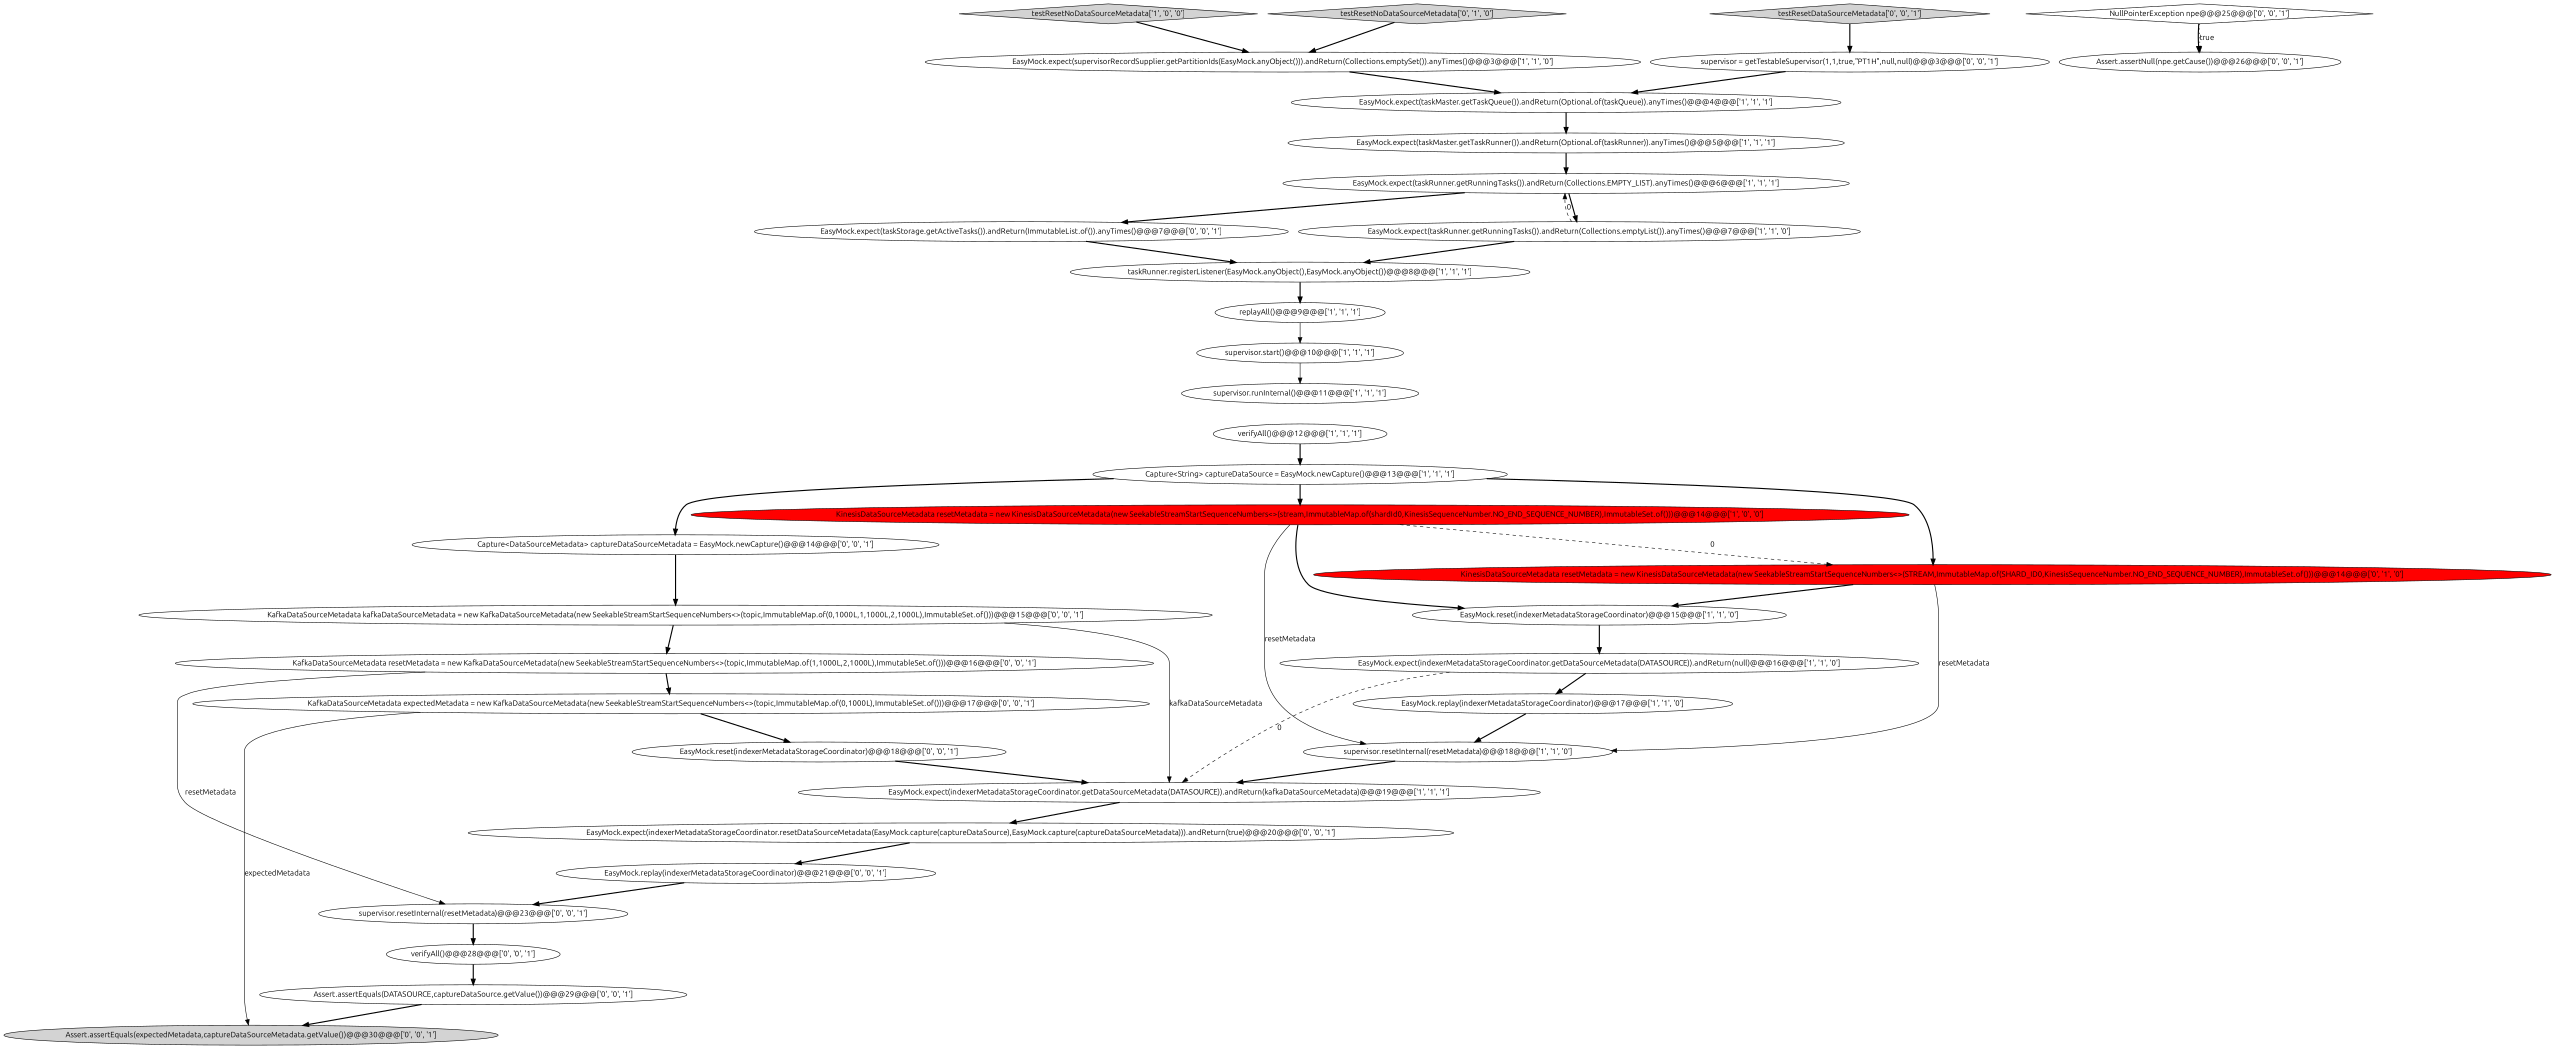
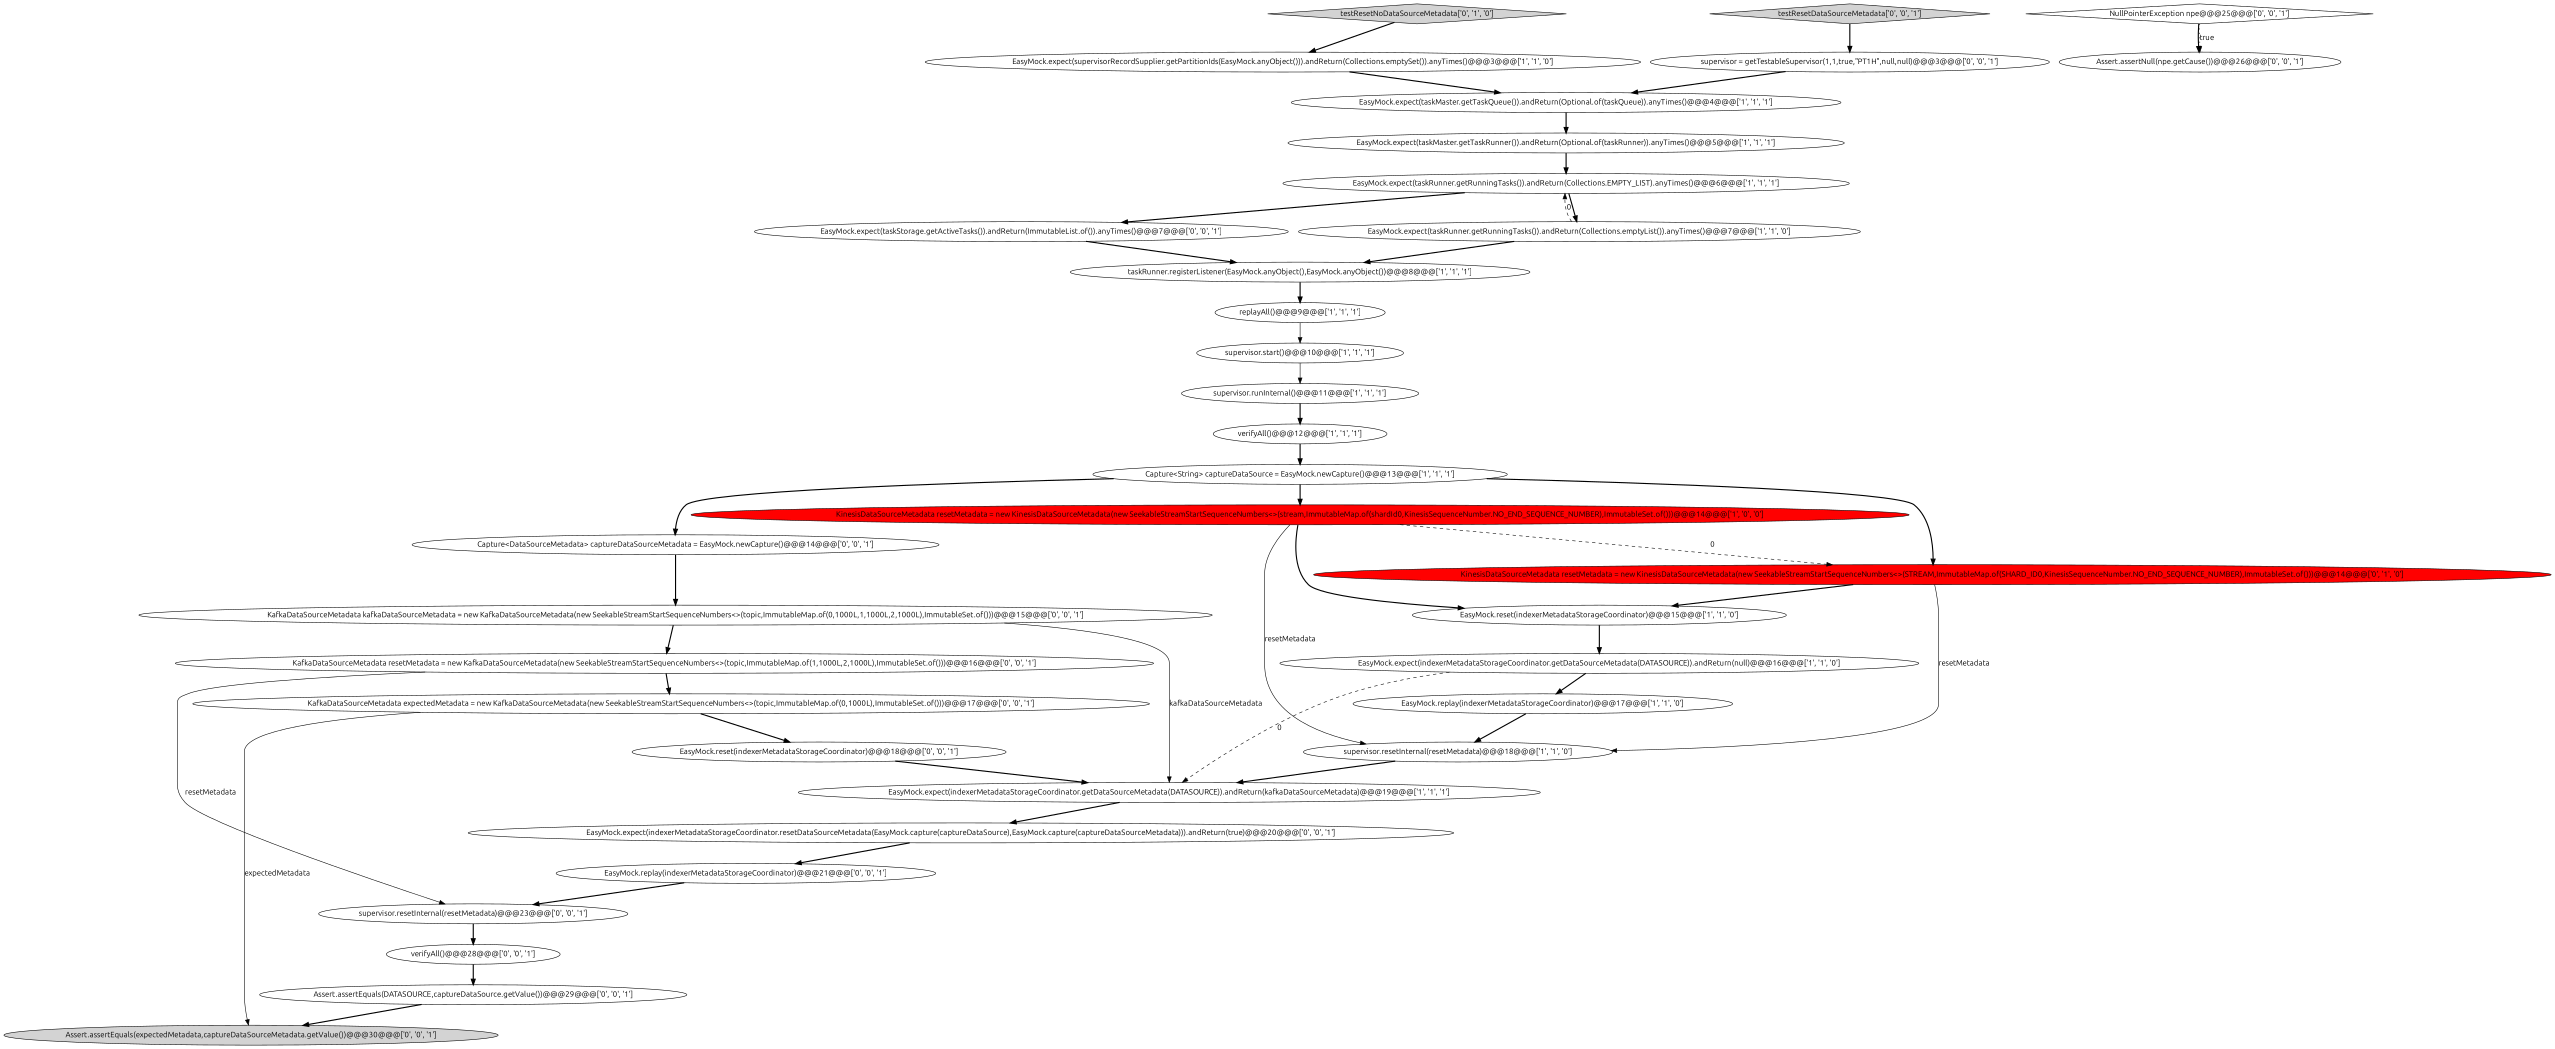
  digraph {
    fontname=Ubuntu
    node [fillcolor=white fontname=Ubuntu shape=ellipse style=filled]
    edge [fontname=Ubuntu style=bold]
    n1 [label="taskRunner.registerListener(EasyMock.anyObject(),EasyMock.anyObject())@@@8@@@['1', '1', '1']"]
    n2 [label="replayAll()@@@9@@@['1', '1', '1']"]
    n3 [label="supervisor.start()@@@10@@@['1', '1', '1']"]
    n4 [label="verifyAll()@@@28@@@['0', '0', '1']"]
    n5 [label="Assert.assertEquals(DATASOURCE,captureDataSource.getValue())@@@29@@@['0', '0', '1']"]
    n6 [fillcolor=lightgray label="Assert.assertEquals(expectedMetadata,captureDataSourceMetadata.getValue())@@@30@@@['0', '0', '1']"]
    n7 [label="supervisor.runInternal()@@@11@@@['1', '1', '1']"]
    n8 [label="verifyAll()@@@12@@@['1', '1', '1']"]
    n9 [label="EasyMock.expect(taskRunner.getRunningTasks()).andReturn(Collections.EMPTY_LIST).anyTimes()@@@6@@@['1', '1', '1']"]
    n10 [label="EasyMock.expect(taskStorage.getActiveTasks()).andReturn(ImmutableList.of()).anyTimes()@@@7@@@['0', '0', '1']"]
    n11 [label="EasyMock.expect(taskRunner.getRunningTasks()).andReturn(Collections.emptyList()).anyTimes()@@@7@@@['1', '1', '0']"]
    n12 [label="EasyMock.expect(taskMaster.getTaskQueue()).andReturn(Optional.of(taskQueue)).anyTimes()@@@4@@@['1', '1', '1']"]
    n13 [label="EasyMock.expect(taskMaster.getTaskRunner()).andReturn(Optional.of(taskRunner)).anyTimes()@@@5@@@['1', '1', '1']"]
    n14 [label="supervisor.resetInternal(resetMetadata)@@@18@@@['1', '1', '0']"]
    n15 [label="EasyMock.expect(indexerMetadataStorageCoordinator.getDataSourceMetadata(DATASOURCE)).andReturn(kafkaDataSourceMetadata)@@@19@@@['1', '1', '1']"]
    n16 [label="EasyMock.expect(indexerMetadataStorageCoordinator.resetDataSourceMetadata(EasyMock.capture(captureDataSource),EasyMock.capture(captureDataSourceMetadata))).andReturn(true)@@@20@@@['0', '0', '1']"]
    n17 [label="Capture<DataSourceMetadata> captureDataSourceMetadata = EasyMock.newCapture()@@@14@@@['0', '0', '1']"]
    n18 [label="KafkaDataSourceMetadata kafkaDataSourceMetadata = new KafkaDataSourceMetadata(new SeekableStreamStartSequenceNumbers<>(topic,ImmutableMap.of(0,1000L,1,1000L,2,1000L),ImmutableSet.of()))@@@15@@@['0', '0', '1']"]
    n19 [label="KafkaDataSourceMetadata resetMetadata = new KafkaDataSourceMetadata(new SeekableStreamStartSequenceNumbers<>(topic,ImmutableMap.of(1,1000L,2,1000L),ImmutableSet.of()))@@@16@@@['0', '0', '1']"]
    n20 [label="EasyMock.replay(indexerMetadataStorageCoordinator)@@@21@@@['0', '0', '1']"]
    n21 [label="supervisor.resetInternal(resetMetadata)@@@23@@@['0', '0', '1']"]
    n22 [fillcolor=lightgray label="testResetNoDataSourceMetadata['0', '1', '0']" shape=diamond]
    n23 [label="EasyMock.expect(supervisorRecordSupplier.getPartitionIds(EasyMock.anyObject())).andReturn(Collections.emptySet()).anyTimes()@@@3@@@['1', '1', '0']"]
    n24 [label="Assert.assertNull(npe.getCause())@@@26@@@['0', '0', '1']"]
    n25 [label="Capture<String> captureDataSource = EasyMock.newCapture()@@@13@@@['1', '1', '1']"]
    n26 [fillcolor=red label="KinesisDataSourceMetadata resetMetadata = new KinesisDataSourceMetadata(new SeekableStreamStartSequenceNumbers<>(stream,ImmutableMap.of(shardId0,KinesisSequenceNumber.NO_END_SEQUENCE_NUMBER),ImmutableSet.of()))@@@14@@@['1', '0', '0']"]
    n27 [fillcolor=red label="KinesisDataSourceMetadata resetMetadata = new KinesisDataSourceMetadata(new SeekableStreamStartSequenceNumbers<>(STREAM,ImmutableMap.of(SHARD_ID0,KinesisSequenceNumber.NO_END_SEQUENCE_NUMBER),ImmutableSet.of()))@@@14@@@['0', '1', '0']"]
    n28 [label="supervisor = getTestableSupervisor(1,1,true,\"PT1H\",null,null)@@@3@@@['0', '0', '1']"]
    n29 [label="EasyMock.reset(indexerMetadataStorageCoordinator)@@@15@@@['1', '1', '0']"]
    n30 [label="EasyMock.expect(indexerMetadataStorageCoordinator.getDataSourceMetadata(DATASOURCE)).andReturn(null)@@@16@@@['1', '1', '0']"]
    n31 [label="NullPointerException npe@@@25@@@['0', '0', '1']" shape=diamond]
    n32 [label="KafkaDataSourceMetadata expectedMetadata = new KafkaDataSourceMetadata(new SeekableStreamStartSequenceNumbers<>(topic,ImmutableMap.of(0,1000L),ImmutableSet.of()))@@@17@@@['0', '0', '1']"]
    n33 [label="EasyMock.reset(indexerMetadataStorageCoordinator)@@@18@@@['0', '0', '1']"]
-   n34 [fillcolor=lightgray label="testResetNoDataSourceMetadata['1', '0', '0']" shape=diamond]
    n35 [label="EasyMock.replay(indexerMetadataStorageCoordinator)@@@17@@@['1', '1', '0']"]
    n36 [fillcolor=lightgray label="testResetDataSourceMetadata['0', '0', '1']" shape=diamond]
    n1 -> n2
    n2 -> n3 [style=solid]
    n3 -> n7 [style=solid]
    n4 -> n5
    n5 -> n6
+   n7 -> n8
    n8 -> n25
    n9 -> n10
    n9 -> n11
    n10 -> n1
    n11 -> n1
    n11 -> n9 [label=0 style=dashed]
    n12 -> n13
    n13 -> n9
    n14 -> n15
    n15 -> n16
    n16 -> n20
    n17 -> n18
    n18 -> n15 [label=kafkaDataSourceMetadata style=solid]
    n18 -> n19
    n19 -> n21 [label=resetMetadata style=solid]
    n19 -> n32
    n20 -> n21
    n21 -> n4
    n22 -> n23
    n23 -> n12
    n25 -> n17
    n25 -> n26
    n25 -> n27
    n26 -> n14 [label=resetMetadata style=solid]
    n26 -> n27 [label=0 style=dashed]
    n26 -> n29
    n27 -> n14 [label=resetMetadata style=solid]
    n27 -> n29
    n28 -> n12
    n29 -> n30
    n30 -> n15 [label=0 style=dashed]
    n30 -> n35
    n31 -> n24
    n31 -> n24 [label=true style=dotted]
    n32 -> n6 [label=expectedMetadata style=solid]
    n32 -> n33
    n33 -> n15
-   n34 -> n23
    n35 -> n14
    n36 -> n28
  }
